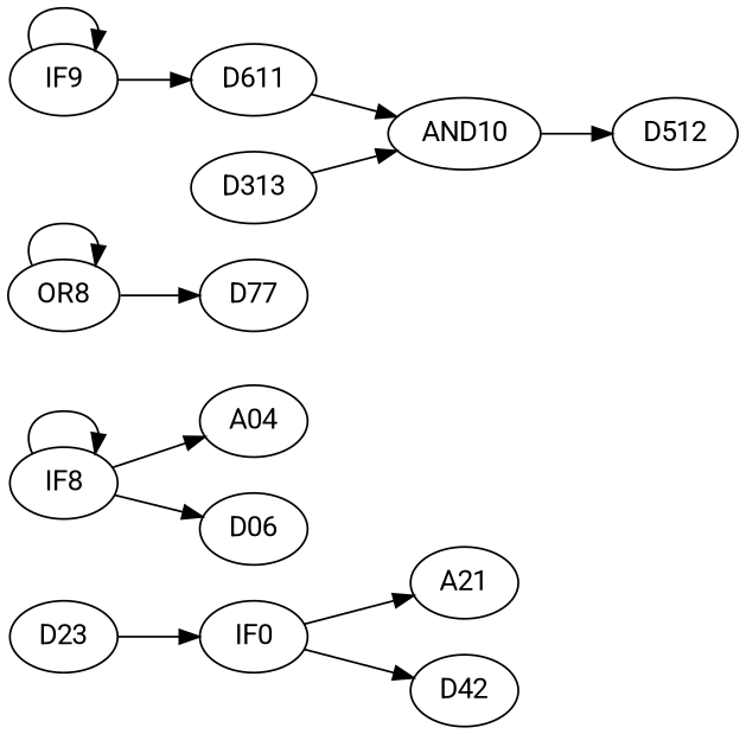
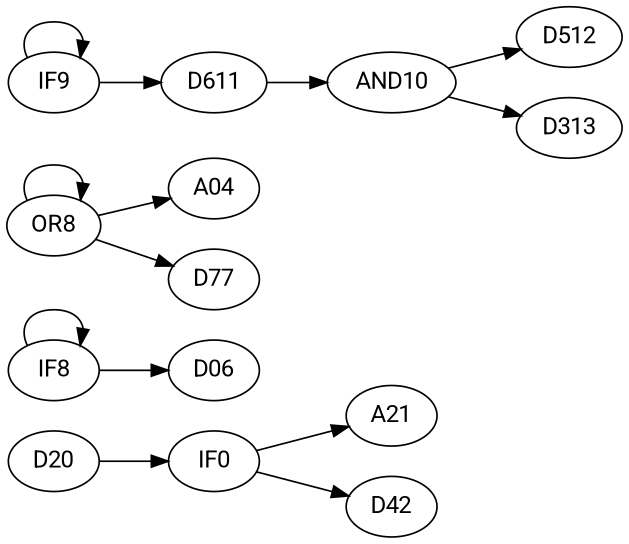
  digraph {
    fontname=Roboto
    rankdir=LR
    node [fontname=Roboto]
    edge [fontname=Roboto]
    IF0
    A21
    D42
-   D23
+   D23 [label=D20]
    n5 [label=IF8]
    A04
    D06
    OR8
    D77
    IF9
    D611
    AND10
    D512
    D313
    IF0 -> A21
    IF0 -> D42
    D23 -> IF0
    n5 -> n5
-   n5 -> A04
+   OR8 -> A04
    n5 -> D06
    OR8 -> OR8
    OR8 -> D77
    IF9 -> IF9
    IF9 -> D611
    D611 -> AND10
    AND10 -> D512
-   D313 -> AND10
+   AND10 -> D313
  }
